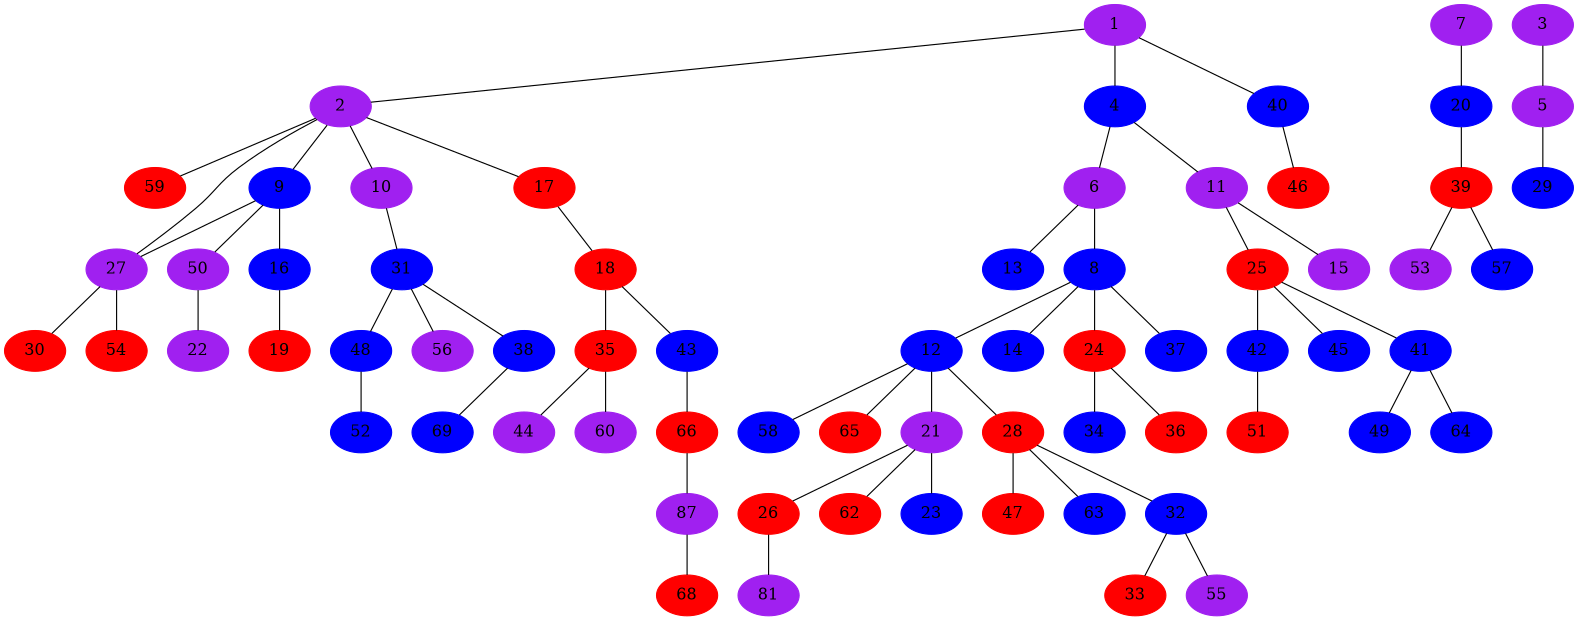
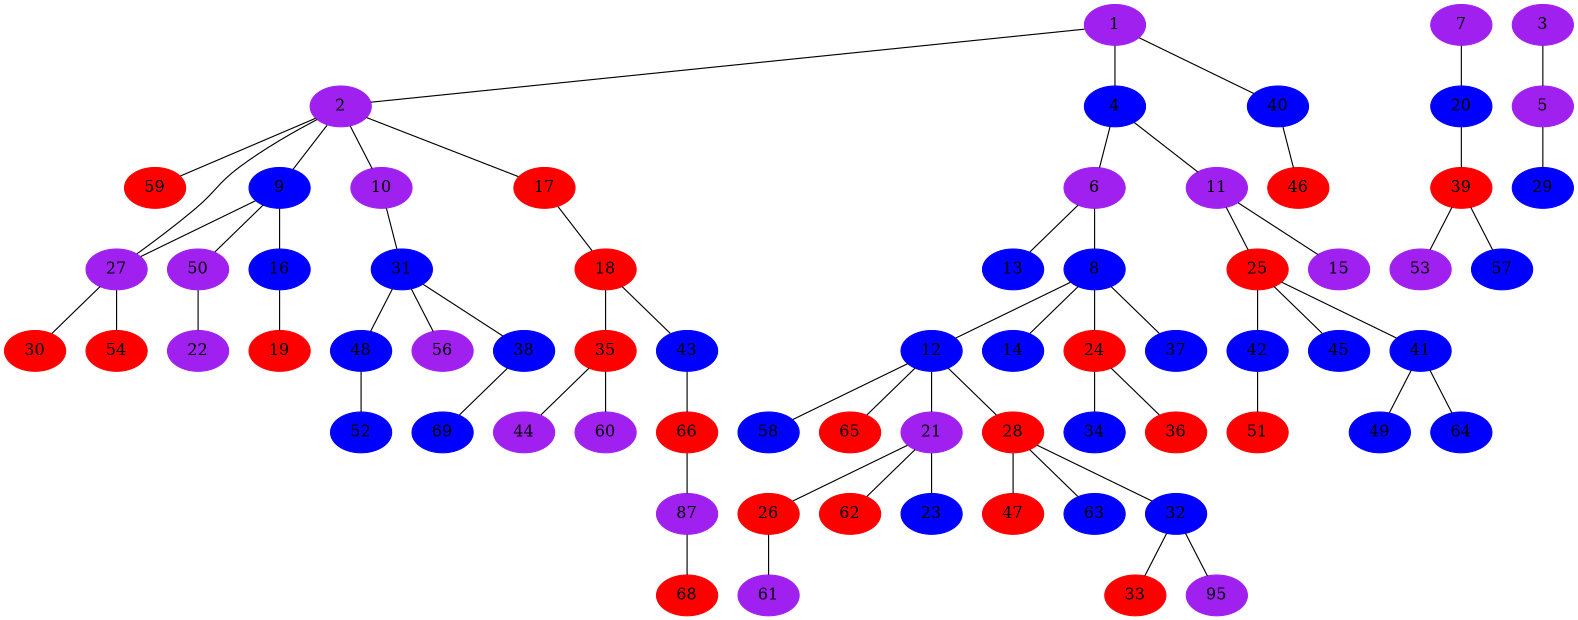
  graph {
    node [color=blue style=filled]
    1 [color=purple]
    2 [color=purple]
    4
    40
    9
    10 [color=purple]
    17 [color=red]
    59 [color=red]
    27 [color=purple]
    6 [color=purple]
    11 [color=purple]
    7 [color=purple]
    20
    46 [color=red]
    3 [color=purple]
    5 [color=purple]
    16
    50 [color=purple]
    31
    18 [color=red]
    29
    8
    13
    15 [color=purple]
    25 [color=red]
    22 [color=purple]
    12
    14
    24 [color=red]
    37
    39 [color=red]
    21 [color=purple]
    28 [color=red]
    58
    65 [color=red]
    34
    36 [color=red]
    19 [color=red]
    30 [color=red]
    54 [color=red]
    38
    48
    56 [color=purple]
    41
    42
    45
    23
    26 [color=red]
    62 [color=red]
    32
    47 [color=red]
    63
    35 [color=red]
    43
    44 [color=purple]
    60 [color=purple]
    66 [color=red]
    53 [color=purple]
    57
-   61 [color=purple label=81]
+   61 [color=purple]
    49
    64
    51 [color=red]
    33 [color=red]
-   55 [color=purple]
+   55 [color=purple label=95]
    69
    52
    n68 [color=purple label=87]
    68 [color=red]
    1 -- 2
    1 -- 4
    1 -- 40
    2 -- 9
    2 -- 10
    2 -- 17
    2 -- 59
    2 -- 27
    4 -- 6
    4 -- 11
    40 -- 46
    9 -- 27
    9 -- 16
    9 -- 50
    10 -- 31
    17 -- 18
    27 -- 30
    27 -- 54
    6 -- 8
    6 -- 13
    11 -- 15
    11 -- 25
    7 -- 20
    20 -- 39
    3 -- 5
    5 -- 29
    16 -- 19
    50 -- 22
    31 -- 38
    31 -- 48
    31 -- 56
    18 -- 35
    18 -- 43
    8 -- 12
    8 -- 14
    8 -- 24
    8 -- 37
    25 -- 41
    25 -- 42
    25 -- 45
    12 -- 21
    12 -- 28
    12 -- 58
    12 -- 65
    24 -- 34
    24 -- 36
    39 -- 53
    39 -- 57
    21 -- 23
    21 -- 26
    21 -- 62
    28 -- 32
    28 -- 47
    28 -- 63
    38 -- 69
    48 -- 52
    41 -- 49
    41 -- 64
    42 -- 51
    26 -- 61
    32 -- 33
    32 -- 55
    35 -- 44
    35 -- 60
    43 -- 66
    66 -- n68
    n68 -- 68
  }
